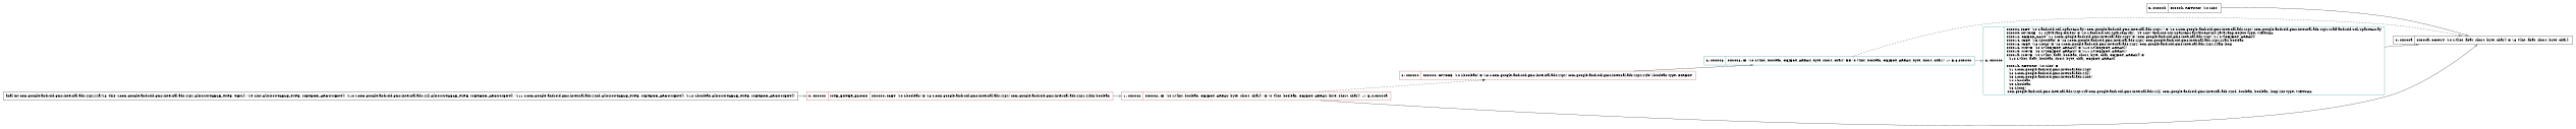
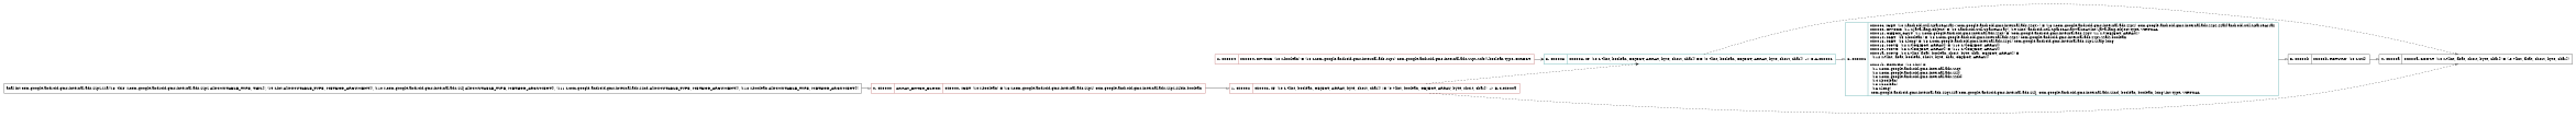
  digraph {
    rankdir=LR
    node [color=brown shape=record]
    edge [arrowhead=onormal]
-   n1 [label="{0\:\ 0x0000|MTH_ENTER_BLOCK\l|0x0000: IGET  (r0 I:boolean) = (r8 I:com.google.android.gms.internal.ads.zzpz) com.google.android.gms.internal.ads.zzpz.zzbin boolean \l}"]
+   n1 [label="{0\:\ 0x0000|ARRAY_ENTER_BLOCK\l|0x0000: IGET  (r0 I:boolean) = (r8 I:com.google.android.gms.internal.ads.zzpz) com.google.android.gms.internal.ads.zzpz.zzbin boolean \l}"]
    n2 [label="{1\:\ 0x0002|0x0002: IF  (r0 I:?[int, boolean, OBJECT, ARRAY, byte, short, char]) != (0 ?[int, boolean, OBJECT, ARRAY, byte, short, char])  \-\> B:4:0x000a \l}"]
    n3 [label="{2\:\ 0x0004|0x0004: INVOKE  (r0 I:boolean) = (r8 I:com.google.android.gms.internal.ads.zzpz) com.google.android.gms.internal.ads.zzpz.zzfo():boolean type: DIRECT \l}"]
    n4 [color=black label="{4\:\ 0x000a|0x000a: CONST  (r0 I:?[int, float, short, byte, char]) = (\-3 ?[int, float, short, byte, char]) \l}"]
    n5 [color=teal label="{3\:\ 0x0008|0x0008: IF  (r0 I:?[int, boolean, OBJECT, ARRAY, byte, short, char]) == (0 ?[int, boolean, OBJECT, ARRAY, byte, short, char])  \-\> B:6:0x000c \l}"]
    n6 [color=teal label="{6\:\ 0x000c|0x000c: IGET  (r0 I:android.util.SparseArray\<com.google.android.gms.internal.ads.zzqt\>) = (r8 I:com.google.android.gms.internal.ads.zzpz) com.google.android.gms.internal.ads.zzpz.zzaif android.util.SparseArray \l0x000e: INVOKE  (r1 I:java.lang.Object) = (r0 I:android.util.SparseArray), (r9 I:int) android.util.SparseArray.valueAt(int):java.lang.Object type: VIRTUAL \l0x0012: CHECK_CAST  (r1 I:com.google.android.gms.internal.ads.zzqt) = (com.google.android.gms.internal.ads.zzqt) (r1 I:?[OBJECT, ARRAY]) \l0x0014: IGET  (r5 I:boolean) = (r8 I:com.google.android.gms.internal.ads.zzpz) com.google.android.gms.internal.ads.zzpz.zzaiz boolean \l0x0016: IGET  (r6 I:long) = (r8 I:com.google.android.gms.internal.ads.zzpz) com.google.android.gms.internal.ads.zzpz.zzaip long \l0x0018: MOVE  (r2 I:?[OBJECT, ARRAY]) = (r10 I:?[OBJECT, ARRAY]) \l0x0019: MOVE  (r3 I:?[OBJECT, ARRAY]) = (r11 I:?[OBJECT, ARRAY]) \l0x001a: MOVE  (r4 I:?[int, float, boolean, short, byte, char, OBJECT, ARRAY]) = \l  (r12 I:?[int, float, boolean, short, byte, char, OBJECT, ARRAY])\l \l0x001b: RETURN  (r0 I:int) = \l  (r1 I:com.google.android.gms.internal.ads.zzqt)\l  (r2 I:com.google.android.gms.internal.ads.zzlj)\l  (r3 I:com.google.android.gms.internal.ads.zznd)\l  (r4 I:boolean)\l  (r5 I:boolean)\l  (r6 I:long)\l com.google.android.gms.internal.ads.zzqt.zza(com.google.android.gms.internal.ads.zzlj, com.google.android.gms.internal.ads.zznd, boolean, boolean, long):int type: VIRTUAL \l}"]
-   n7 [color=black label="{5\:\ 0x000b|0x000b: RETURN  (r0 I:int) \l}"]
+   n7 [color=black label="{5\:\ 0x000b|0x000b: RETURN  (r0 I:util) \l}"]
    n8 [color=black label="{final int com.google.android.gms.internal.ads.zzpz.zza((r8 'this' I:com.google.android.gms.internal.ads.zzpz A[IMMUTABLE_TYPE, THIS]), (r9 I:int A[IMMUTABLE_TYPE, METHOD_ARGUMENT]), (r10 I:com.google.android.gms.internal.ads.zzlj A[IMMUTABLE_TYPE, METHOD_ARGUMENT]), (r11 I:com.google.android.gms.internal.ads.zznd A[IMMUTABLE_TYPE, METHOD_ARGUMENT]), (r12 I:boolean A[IMMUTABLE_TYPE, METHOD_ARGUMENT])) }"]
    n1 -> n2
-   n2 -> n3 [arrowhead=vee style=dashed]
-   n2 -> n4
-   n3 -> n5
+   n2 -> n5 [arrowhead=vee style=dashed]
+   n2 -> n4 [style=dashed]
+   n3 -> n5 [arrowhead=vee]
    n5 -> n4 [style=dashed]
    n5 -> n6
-   n6 -> n4
+   n6 -> n7
    n7 -> n4
    n8 -> n1
  }
